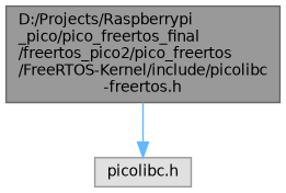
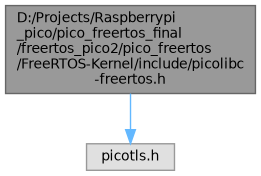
  digraph {
    node [fontname=Helvetica fontsize=10 shape=box style=filled]
    n1 [color=gray40 fillcolor=grey60 fontcolor=black height=0.2 label="D:/Projects/Raspberrypi\l_pico/pico_freertos_final\l/freertos_pico2/pico_freertos\l/FreeRTOS-Kernel/include/picolibc\l-freertos.h" width=0.4]
-   n2 [color=grey60 fillcolor="#E0E0E0" height=0.2 label="picolibc.h" width=0.4]
+   n2 [color=grey60 fillcolor="#E0E0E0" height=0.2 label="picotls.h" width=0.4]
    n1 -> n2 [color=steelblue1 fontname=Helvetica fontsize=10 labelfontname=Helvetica labelfontsize=10 style=solid]
  }
